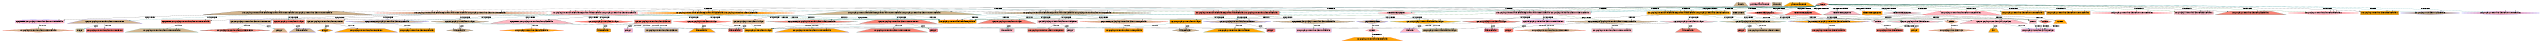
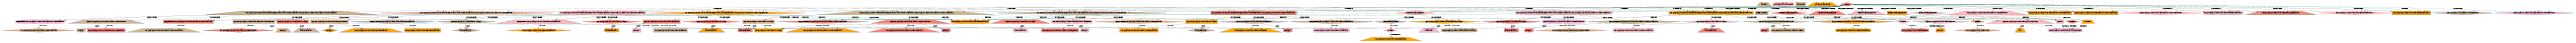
  digraph {
    node [color=black fillcolor=tan shape=diamond style=filled isFrameworkType=false vertexType=VARIABLE_EXPRESION]
    edge [color=teal]
    baseInfo [category=pattern graphId=1758 isAnonymous=false possibleRelation=true shape=trapezium isFrameworkType="" vertexType=""]
    possibleCollaborationsInfo [0="1758~RETURN_TYPE_DECLARATION-CLIENT_METHOD_DECLARATION-RETURN_TYPE_DECLARATION-CLIENT_METHOD_DECLARATION-~com.google.gwt.event.dom.client.HasMouseUpHandlers com.google.gwt.event.dom.client.HasMouseMoveHandlers com.google.gwt.event.dom.client.HasFocusHandlers com.google.gwt.event.dom.client.HasClickHandlers com.google.gwt.event.dom.client.HasBlurHandlers com.google.gwt.event.dom.client.HasMouseOutHandlers com.google.gwt.user.client.ui.ComplexPanel com.google.gwt.event.dom.client.HasMouseDownHandlers com.google.gwt.event.dom.client.HasLoadHandlers com.google.gwt.event.dom.client.HasMouseOverHandlers ~com.google.gwt.core.client.JavaScriptObject ~false~false" 1="1758~FIELD_TYPE_DECLARATION-~com.google.gwt.event.dom.client.HasMouseUpHandlers com.google.gwt.event.dom.client.HasMouseMoveHandlers com.google.gwt.event.dom.client.HasFocusHandlers com.google.gwt.event.dom.client.HasClickHandlers com.google.gwt.event.dom.client.HasBlurHandlers com.google.gwt.event.dom.client.HasMouseOutHandlers com.google.gwt.user.client.ui.ComplexPanel com.google.gwt.event.dom.client.HasMouseDownHandlers com.google.gwt.event.dom.client.HasLoadHandlers com.google.gwt.event.dom.client.HasMouseOverHandlers ~com.google.gwt.dom.client.Element ~false~false" 2="1758~PARAMETER_TYPE_DECLARATION-CLIENT_METHOD_DECLARATION-~com.google.gwt.event.dom.client.HasMouseUpHandlers com.google.gwt.event.dom.client.HasMouseMoveHandlers com.google.gwt.event.dom.client.HasFocusHandlers com.google.gwt.event.dom.client.HasClickHandlers com.google.gwt.event.dom.client.HasBlurHandlers com.google.gwt.event.dom.client.HasMouseOutHandlers com.google.gwt.user.client.ui.ComplexPanel com.google.gwt.event.dom.client.HasMouseDownHandlers com.google.gwt.event.dom.client.HasLoadHandlers com.google.gwt.event.dom.client.HasMouseOverHandlers ~com.google.gwt.event.shared.EventHandler ~false~false" 3="1758~RETURN_TYPE_DECLARATION-CLIENT_METHOD_DECLARATION-~com.google.gwt.event.dom.client.HasMouseUpHandlers com.google.gwt.event.dom.client.HasMouseMoveHandlers com.google.gwt.event.dom.client.HasFocusHandlers com.google.gwt.event.dom.client.HasClickHandlers com.google.gwt.event.dom.client.HasBlurHandlers com.google.gwt.event.dom.client.HasMouseOutHandlers com.google.gwt.user.client.ui.ComplexPanel com.google.gwt.event.dom.client.HasMouseDownHandlers com.google.gwt.event.dom.client.HasLoadHandlers com.google.gwt.event.dom.client.HasMouseOverHandlers ~com.google.gwt.dom.client.Style ~false~false" 4="1758~RETURN_TYPE_DECLARATION-CLIENT_METHOD_DECLARATION-~com.google.gwt.event.dom.client.HasMouseUpHandlers com.google.gwt.event.dom.client.HasMouseMoveHandlers com.google.gwt.event.dom.client.HasFocusHandlers com.google.gwt.event.dom.client.HasClickHandlers com.google.gwt.event.dom.client.HasBlurHandlers com.google.gwt.event.dom.client.HasMouseOutHandlers com.google.gwt.user.client.ui.ComplexPanel com.google.gwt.event.dom.client.HasMouseDownHandlers com.google.gwt.event.dom.client.HasLoadHandlers com.google.gwt.event.dom.client.HasMouseOverHandlers ~com.google.gwt.core.client.JavaScriptObject ~false~false" 5="1758~RETURN_TYPE_DECLARATION-CLIENT_METHOD_DECLARATION-~com.google.gwt.event.dom.client.HasMouseUpHandlers com.google.gwt.event.dom.client.HasMouseMoveHandlers com.google.gwt.event.dom.client.HasFocusHandlers com.google.gwt.event.dom.client.HasClickHandlers com.google.gwt.event.dom.client.HasBlurHandlers com.google.gwt.event.dom.client.HasMouseOutHandlers com.google.gwt.user.client.ui.ComplexPanel com.google.gwt.event.dom.client.HasMouseDownHandlers com.google.gwt.event.dom.client.HasLoadHandlers com.google.gwt.event.dom.client.HasMouseOverHandlers ~com.google.gwt.core.client.JavaScriptObject ~false~false" color=red fillcolor=lightpink shape=cylinder isFrameworkType="" vertexType=""]
    patternInfo [frequency=2.0 patternRootClient=0 shape=box isFrameworkType="" vertexType=""]
    patternInstancesInfo [0="mguiral-GwtSvgLib~/mguiral-GwtSvgLib/GwtSvgLib-master/src/gwt/html5/svg/client/user/ui/SVGSymbolWidget.java~SVGSymbolWidget~3998" 1="mguiral-GwtSvgLib~/mguiral-GwtSvgLib/GwtSvgLib-master/src/gwt/html5/svg/client/user/ui/SVGSwitchWidget.java~SVGSwitchWidget~4001" color=teal fillcolor=orange shape=trapezium isFrameworkType="" vertexType=""]
    n5 [color=blue fillcolor=lightpink label="PARAMETER:com.google.gwt.event.dom.client.MouseOutHandler" shape=cylinder vertexType=PARAMETER_DECLARATION]
    n6 [color=red label="com.google.gwt.event.dom.client.MouseOutHandler" vertexType=FRAMEWORK_INTERFACE_TYPE]
    n7 [label="com.google.gwt.event.shared.HandlerRegistration addMouseOutHandler(com.google.gwt.event.dom.client.MouseOutHandler)" shape=trapezium vertexType=OVERRIDING_METHOD_DECLARATION]
    n8 [color=red fillcolor=orange label="com.google.gwt.event.shared.HandlerRegistration" shape=cylinder vertexType=FRAMEWORK_INTERFACE_TYPE]
    n9 [fillcolor=salmon label="VAR:com.google.gwt.user.client.ui.Widget" shape=box]
    n10 [color=blue label="VAR:com.google.gwt.event.dom.client.MouseOutEvent" shape=trapezium]
    n11 [color=teal fillcolor=orange label="com.google.gwt.user.client.ui.Widget" shape=box vertexType=FRAMEWORK_CLASS_TYPE]
    n12 [color=blue label="addDomHandler()" shape=trapezium vertexType=INSIDE_CALL]
    n13 [color=teal label="getType()" shape=cylinder vertexType=INSIDE_CALL]
    n14 [color=blue fillcolor=salmon label="com.google.gwt.event.dom.client.MouseOutEvent" shape=box vertexType=FRAMEWORK_CLASS_TYPE]
    n15 [fillcolor=salmon label=CLIENT vertexType=ROOT_CLIENT_CLASS_DECLARATION]
    n16 [fillcolor=orange label="com.google.gwt.event.shared.HandlerRegistration addBlurHandler(com.google.gwt.event.dom.client.BlurHandler)" shape=cylinder vertexType=OVERRIDING_METHOD_DECLARATION]
    n17 [color=red label="com.google.gwt.event.shared.HandlerRegistration addMouseOverHandler(com.google.gwt.event.dom.client.MouseOverHandler)" vertexType=OVERRIDING_METHOD_DECLARATION]
    n18 [color=red fillcolor=lightpink label="com.google.gwt.event.shared.HandlerRegistration addFocusHandler(com.google.gwt.event.dom.client.FocusHandler)" shape=cylinder vertexType=OVERRIDING_METHOD_DECLARATION]
    n19 [color=red fillcolor=orange label="com.google.gwt.event.shared.HandlerRegistration addClickHandler(com.google.gwt.event.dom.client.ClickHandler)" vertexType=OVERRIDING_METHOD_DECLARATION]
    n20 [color=teal label="com.google.gwt.event.shared.HandlerRegistration addMouseMoveHandler(com.google.gwt.event.dom.client.MouseMoveHandler)" shape=trapezium vertexType=OVERRIDING_METHOD_DECLARATION]
    n21 [label="com.google.gwt.event.shared.HandlerRegistration addMouseUpHandler(com.google.gwt.event.dom.client.MouseUpHandler)" vertexType=OVERRIDING_METHOD_DECLARATION]
    n22 [fillcolor=lightpink label=METHOD_DECLARATION shape=trapezium vertexType=CLIENT_METHOD_DECLARATION]
    n23 [color=red fillcolor=lightpink label="com.google.gwt.event.dom.client.HasMouseUpHandlers" shape=trapezium vertexType=FRAMEWORK_INTERFACE_TYPE]
    n24 [color=blue fillcolor=orange label="com.google.gwt.event.dom.client.HasMouseOverHandlers" shape=box vertexType=FRAMEWORK_INTERFACE_TYPE]
    n25 [label="FIELD:CLIENT" shape=box vertexType=FIELD_DECLARATION]
    n26 [fillcolor=salmon label="com.google.gwt.event.shared.HandlerRegistration addLoadHandler(com.google.gwt.event.dom.client.LoadHandler)" shape=box vertexType=OVERRIDING_METHOD_DECLARATION]
    n27 [color=blue fillcolor=orange label="com.google.gwt.event.dom.client.HasMouseDownHandlers" shape=box vertexType=FRAMEWORK_INTERFACE_TYPE]
    n28 [color=red fillcolor=lightpink label="com.google.gwt.event.dom.client.HasMouseMoveHandlers" vertexType=FRAMEWORK_INTERFACE_TYPE]
    n29 [fillcolor=lightpink label="com.google.gwt.event.dom.client.HasFocusHandlers" shape=cylinder vertexType=FRAMEWORK_INTERFACE_TYPE]
    n30 [color=teal fillcolor=salmon label="com.google.gwt.event.dom.client.HasClickHandlers" shape=trapezium vertexType=FRAMEWORK_INTERFACE_TYPE]
    n31 [color=red fillcolor=lightpink label="com.google.gwt.event.dom.client.HasLoadHandlers" vertexType=FRAMEWORK_INTERFACE_TYPE]
    n32 [fillcolor=orange label="com.google.gwt.event.dom.client.HasBlurHandlers" shape=box vertexType=FRAMEWORK_INTERFACE_TYPE]
    n33 [color=blue label="com.google.gwt.user.client.ui.ClickHandler" vertexType=FRAMEWORK_CLASS_TYPE]
    n34 [color=red fillcolor=salmon label=METHOD_DECLARATION vertexType=CLIENT_METHOD_DECLARATION]
    n35 [color=red fillcolor=lightpink label=METHOD_DECLARATION vertexType=CLIENT_METHOD_DECLARATION]
    n36 [color=red fillcolor=salmon label=METHOD_DECLARATION shape=trapezium vertexType=CLIENT_METHOD_DECLARATION]
    n37 [color=red fillcolor=orange label=METHOD_DECLARATION shape=box vertexType=CLIENT_METHOD_DECLARATION]
    n38 [color=teal fillcolor=lightpink label=METHOD_DECLARATION vertexType=CLIENT_METHOD_DECLARATION]
    n39 [color=blue fillcolor=lightpink label="com.google.gwt.event.dom.client.HasMouseOutHandlers" vertexType=FRAMEWORK_INTERFACE_TYPE]
    n40 [fillcolor=lightpink label="com.google.gwt.event.shared.HandlerRegistration addMouseDownHandler(com.google.gwt.event.dom.client.MouseDownHandler)" shape=cylinder vertexType=OVERRIDING_METHOD_DECLARATION]
    n41 [color=teal fillcolor=lightpink label="VAR:com.google.gwt.user.client.ui.Widget"]
    n42 [color=teal label="VAR:com.google.gwt.event.dom.client.BlurEvent"]
    n43 [color=blue fillcolor=orange label="PARAMETER:com.google.gwt.event.dom.client.BlurHandler" vertexType=PARAMETER_DECLARATION]
    n44 [color=teal fillcolor=salmon label="PARAMETER:com.google.gwt.event.dom.client.MouseOverHandler" shape=box vertexType=PARAMETER_DECLARATION]
    n45 [label="VAR:com.google.gwt.user.client.ui.Widget"]
    n46 [color=blue label="VAR:com.google.gwt.event.dom.client.MouseOverEvent" shape=box]
    n47 [color=blue label="PARAMETER:com.google.gwt.event.dom.client.FocusHandler" vertexType=PARAMETER_DECLARATION]
    n48 [color=red fillcolor=salmon label="VAR:com.google.gwt.user.client.ui.Widget"]
    n49 [color=red label="VAR:com.google.gwt.event.dom.client.FocusEvent" shape=box]
    n50 [fillcolor=lightpink label="PARAMETER:com.google.gwt.event.dom.client.ClickHandler" shape=trapezium vertexType=PARAMETER_DECLARATION]
    n51 [color=teal fillcolor=salmon label="VAR:com.google.gwt.event.dom.client.ClickEvent" shape=box]
    n52 [color=red fillcolor=salmon label="VAR:com.google.gwt.user.client.ui.Widget"]
    n53 [color=teal fillcolor=salmon label="PARAMETER:com.google.gwt.event.dom.client.MouseMoveHandler" vertexType=PARAMETER_DECLARATION]
    n54 [color=red label="VAR:com.google.gwt.user.client.ui.Widget" shape=box]
    n55 [fillcolor=salmon label="VAR:com.google.gwt.event.dom.client.MouseMoveEvent" shape=trapezium]
    n56 [color=red label="PARAMETER:com.google.gwt.event.dom.client.MouseUpHandler" vertexType=PARAMETER_DECLARATION]
    n57 [fillcolor=salmon label="VAR:com.google.gwt.user.client.ui.Widget" shape=trapezium]
    n58 [fillcolor=lightpink label="VAR:com.google.gwt.event.dom.client.MouseUpEvent" shape=cylinder]
    n59 [color=teal fillcolor=lightpink label=CLIENT shape=box vertexType=REFERENCE_CLIENT_CLASS_DECLARATION]
    n60 [color=teal fillcolor=lightpink label=CLIENT vertexType=REFERENCE_CLIENT_CLASS_DECLARATION]
    n61 [fillcolor=orange label="VAR:com.google.gwt.user.client.ui.Widget" shape=box]
    n62 [color=blue label="VAR:com.google.gwt.event.dom.client.LoadEvent"]
    n63 [label="PARAMETER:com.google.gwt.event.dom.client.LoadHandler" vertexType=PARAMETER_DECLARATION]
    n64 [color=teal fillcolor=lightpink label="VAR:com.google.gwt.dom.client.Element"]
    n65 [fillcolor=lightpink label="VAR:com.google.gwt.core.client.JavaScriptObject" shape=trapezium]
    n66 [color=red label=CLIENT vertexType=REFERENCE_CLIENT_CLASS_DECLARATION]
    n67 [color=teal fillcolor=orange label="VAR:com.google.gwt.event.shared.HandlerManager"]
    n68 [color=blue label="PARAMETER:CLIENT" vertexType=PARAMETER_DECLARATION]
    n69 [color=teal fillcolor=salmon label=CLIENT vertexType=REFERENCE_CLIENT_CLASS_DECLARATION]
    n70 [color=red fillcolor=orange label=CLIENT shape=trapezium vertexType=REFERENCE_CLIENT_CLASS_DECLARATION]
    n71 [label="PARAMETER:com.google.gwt.event.dom.client.MouseDownHandler" vertexType=PARAMETER_DECLARATION]
    n72 [fillcolor=salmon label="VAR:com.google.gwt.user.client.ui.Widget"]
    n73 [color=blue fillcolor=lightpink label="VAR:com.google.gwt.event.dom.client.MouseDownEvent" shape=cylinder]
    n74 [fillcolor=salmon label="addDomHandler()" shape=trapezium vertexType=INSIDE_CALL]
    n75 [color=teal fillcolor=salmon label="getType()" shape=cylinder vertexType=INSIDE_CALL]
    n76 [label="com.google.gwt.event.dom.client.BlurEvent" shape=box vertexType=FRAMEWORK_CLASS_TYPE]
-   n77 [color=teal fillcolor=salmon label="com.google.gwt.event.dom.client.BlurHandler" shape=cylinder vertexType=FRAMEWORK_INTERFACE_TYPE]
+   n77 [color=teal fillcolor=orange label="com.google.gwt.event.dom.client.BlurHandler" shape=cylinder vertexType=FRAMEWORK_INTERFACE_TYPE]
    n78 [color=teal label="com.google.gwt.event.dom.client.MouseOverHandler" shape=trapezium vertexType=FRAMEWORK_INTERFACE_TYPE]
    n79 [label="addDomHandler()" vertexType=INSIDE_CALL]
    n80 [color=red label="getType()" shape=trapezium vertexType=INSIDE_CALL]
    n81 [fillcolor=salmon label="com.google.gwt.event.dom.client.MouseOverEvent" vertexType=FRAMEWORK_CLASS_TYPE]
    n82 [fillcolor=orange label="com.google.gwt.event.dom.client.FocusHandler" shape=box vertexType=FRAMEWORK_INTERFACE_TYPE]
    n83 [color=blue fillcolor=orange label="addDomHandler()" shape=cylinder vertexType=INSIDE_CALL]
    n84 [color=blue fillcolor=orange label="getType()" vertexType=INSIDE_CALL]
    n85 [color=blue fillcolor=orange label="com.google.gwt.event.dom.client.FocusEvent" shape=trapezium vertexType=FRAMEWORK_CLASS_TYPE]
    n86 [color=red fillcolor=orange label="com.google.gwt.event.dom.client.ClickHandler" vertexType=FRAMEWORK_INTERFACE_TYPE]
    n87 [color=blue fillcolor=lightpink label="getType()" shape=box vertexType=INSIDE_CALL]
    n88 [color=blue label="com.google.gwt.event.dom.client.ClickEvent" shape=box vertexType=FRAMEWORK_CLASS_TYPE]
    n89 [color=blue fillcolor=orange label="addDomHandler()" shape=trapezium vertexType=INSIDE_CALL]
    n90 [color=blue fillcolor=orange label="com.google.gwt.event.dom.client.MouseMoveHandler" shape=trapezium vertexType=FRAMEWORK_INTERFACE_TYPE]
    n91 [color=teal fillcolor=salmon label="addDomHandler()" shape=cylinder vertexType=INSIDE_CALL]
    n92 [color=blue fillcolor=salmon label="getType()" shape=cylinder vertexType=INSIDE_CALL]
    n93 [color=teal fillcolor=salmon label="com.google.gwt.event.dom.client.MouseMoveEvent" shape=trapezium vertexType=FRAMEWORK_CLASS_TYPE]
    n94 [color=red fillcolor=orange label="com.google.gwt.event.dom.client.MouseUpHandler" shape=box vertexType=FRAMEWORK_INTERFACE_TYPE]
    n95 [color=teal fillcolor=lightpink label="addDomHandler()" shape=box vertexType=INSIDE_CALL]
    n96 [color=teal fillcolor=salmon label="com.google.gwt.event.dom.client.MouseUpEvent" shape=box vertexType=FRAMEWORK_CLASS_TYPE]
    n97 [color=teal fillcolor=lightpink label="getType()" shape=cylinder vertexType=INSIDE_CALL]
    n98 [color=blue fillcolor=lightpink label="com.google.gwt.core.client.JavaScriptObject" shape=cylinder vertexType=FRAMEWORK_CLASS_TYPE]
    n99 [color=teal fillcolor=salmon label="com.google.gwt.dom.client.Element" shape=cylinder vertexType=FRAMEWORK_CLASS_TYPE]
    n100 [label="addDomHandler()" vertexType=INSIDE_CALL]
    n101 [color=blue fillcolor=salmon label="getType()" shape=cylinder vertexType=INSIDE_CALL]
    n102 [color=teal fillcolor=orange label="com.google.gwt.event.dom.client.LoadEvent" shape=trapezium vertexType=FRAMEWORK_CLASS_TYPE]
    n103 [color=blue fillcolor=lightpink label="com.google.gwt.event.dom.client.LoadHandler" shape=box vertexType=FRAMEWORK_INTERFACE_TYPE]
    n104 [color=red fillcolor=orange label="getStyle()" shape=box vertexType=INSIDE_CALL]
    n105 [fillcolor=orange label="cast()" shape=trapezium vertexType=INSIDE_CALL]
    n106 [color=red label="com.google.gwt.dom.client.Style" vertexType=FRAMEWORK_CLASS_TYPE]
    n107 [color=blue fillcolor=lightpink label="addHandler()" shape=trapezium vertexType=INSIDE_CALL]
    n108 [color=teal label="com.google.gwt.event.shared.HandlerManager" shape=cylinder vertexType=FRAMEWORK_CLASS_TYPE]
    n109 [color=red fillcolor=lightpink label=CLIENT vertexType=REFERENCE_CLIENT_CLASS_DECLARATION]
    n110 [color=red fillcolor=orange label="com.google.gwt.event.shared.EventHandler" shape=trapezium vertexType=FRAMEWORK_INTERFACE_TYPE]
    n111 [color=teal fillcolor=lightpink label="com.google.gwt.event.dom.client.MouseDownHandler" shape=box vertexType=FRAMEWORK_INTERFACE_TYPE]
    n112 [color=blue fillcolor=salmon label="addDomHandler()" shape=cylinder vertexType=INSIDE_CALL]
    n113 [color=red label="com.google.gwt.event.dom.client.MouseDownEvent" vertexType=FRAMEWORK_CLASS_TYPE]
    n114 [color=red fillcolor=salmon label="getType()" shape=cylinder vertexType=INSIDE_CALL]
    n5 -> n6 [color=darkgreen label=OF_TYPE]
    n7 -> n5 [color=black label=PARAMETER]
    n7 -> n8 [label=RETURN]
    n7 -> n9 [label=INSTANTIATE]
    n7 -> n10 [label=INSTANTIATE]
    n9 -> n11 [label=OF_TYPE]
    n9 -> n12 [color=gray40 label=CALL]
    n10 -> n13 [label=CALL]
    n10 -> n14 [color=black label=OF_TYPE]
    n15 -> n7 [color=gray40 label=OVERRIDE]
    n15 -> n16 [color=darkgreen label=OVERRIDE]
    n15 -> n17 [color=black label=OVERRIDE]
    n15 -> n18 [label=OVERRIDE]
    n15 -> n19 [color=gray40 label=OVERRIDE]
    n15 -> n20 [color=black label=OVERRIDE]
    n15 -> n21 [color=darkgreen label=OVERRIDE]
    n15 -> n22 [label=DECLARE_METHOD]
    n15 -> n23 [color=gray40 label=IMPLEMENT]
    n15 -> n24 [color=darkgreen label=IMPLEMENT]
    n15 -> n25 [label=DECLARE_FIELD]
    n15 -> n26 [label=OVERRIDE]
    n15 -> n27 [color=black label=IMPLEMENT]
    n15 -> n28 [label=IMPLEMENT]
    n15 -> n29 [color=darkgreen label=IMPLEMENT]
    n15 -> n30 [color=black label=IMPLEMENT]
    n15 -> n31 [color=darkgreen label=IMPLEMENT]
    n15 -> n32 [color=black label=IMPLEMENT]
    n15 -> n33 [label=EXTEND]
    n15 -> n34 [color=black label=DECLARE_METHOD]
    n15 -> n35 [label=DECLARE_METHOD]
    n15 -> n36 [label=DECLARE_METHOD]
    n15 -> n37 [color=gray40 label=DECLARE_METHOD]
    n15 -> n38 [label=DECLARE_METHOD]
    n15 -> n39 [label=IMPLEMENT]
    n15 -> n40 [label=OVERRIDE]
    n16 -> n8 [color=black label=RETURN]
    n16 -> n41 [color=gray40 label=INSTANTIATE]
    n16 -> n42 [color=darkgreen label=INSTANTIATE]
    n16 -> n43 [label=PARAMETER]
    n17 -> n8 [color=darkgreen label=RETURN]
    n17 -> n44 [color=black label=PARAMETER]
    n17 -> n45 [color=gray40 label=INSTANTIATE]
    n17 -> n46 [color=black label=INSTANTIATE]
    n18 -> n8 [label=RETURN]
    n18 -> n47 [label=PARAMETER]
    n18 -> n48 [color=darkgreen label=INSTANTIATE]
    n18 -> n49 [color=black label=INSTANTIATE]
    n19 -> n8 [label=RETURN]
    n19 -> n50 [color=black label=PARAMETER]
    n19 -> n51 [label=INSTANTIATE]
    n19 -> n52 [color=gray40 label=INSTANTIATE]
    n20 -> n8 [color=gray40 label=RETURN]
    n20 -> n53 [label=PARAMETER]
    n20 -> n54 [color=black label=INSTANTIATE]
    n20 -> n55 [label=INSTANTIATE]
    n21 -> n8 [label=RETURN]
    n21 -> n56 [color=gray40 label=PARAMETER]
    n21 -> n57 [label=INSTANTIATE]
    n21 -> n58 [color=gray40 label=INSTANTIATE]
    n22 -> n59 [color=black label=RETURN]
    n25 -> n60 [color=black label=OF_TYPE]
    n26 -> n8 [label=RETURN]
    n26 -> n61 [color=darkgreen label=INSTANTIATE]
    n26 -> n62 [label=INSTANTIATE]
    n26 -> n63 [color=gray40 label=PARAMETER]
    n34 -> n64 [color=darkgreen label=INSTANTIATE]
    n34 -> n65 [color=black label=INSTANTIATE]
    n34 -> n66 [color=black label=RETURN]
    n35 -> n8 [label=RETURN]
    n35 -> n67 [label=INSTANTIATE]
    n35 -> n68 [label=PARAMETER]
    n36 -> n59 [color=darkgreen label=RETURN]
    n37 -> n69 [color=black label=RETURN]
    n38 -> n70 [color=black label=RETURN]
    n40 -> n8 [color=darkgreen label=RETURN]
    n40 -> n71 [color=darkgreen label=PARAMETER]
    n40 -> n72 [color=black label=INSTANTIATE]
    n40 -> n73 [color=black label=INSTANTIATE]
    n41 -> n11 [color=black label=OF_TYPE]
    n41 -> n74 [color=darkgreen label=CALL]
    n42 -> n75 [label=CALL]
    n42 -> n76 [color=black label=OF_TYPE]
    n43 -> n77 [color=gray40 label=OF_TYPE]
    n44 -> n78 [color=gray40 label=OF_TYPE]
    n45 -> n11 [color=gray40 label=OF_TYPE]
    n45 -> n79 [color=black label=CALL]
    n46 -> n80 [label=CALL]
    n46 -> n81 [color=darkgreen label=OF_TYPE]
    n47 -> n82 [color=gray40 label=OF_TYPE]
    n48 -> n11 [color=gray40 label=OF_TYPE]
    n48 -> n83 [color=darkgreen label=CALL]
    n49 -> n84 [color=darkgreen label=CALL]
-   n49 -> n85 [color=black label=OF_TYPE]
+   n49 -> n85 [color=black label=OF_FIELD]
    n50 -> n86 [color=gray40 label=OF_TYPE]
    n51 -> n87 [color=black label=CALL]
    n51 -> n88 [label=OF_TYPE]
    n52 -> n11 [color=gray40 label=OF_TYPE]
    n52 -> n89 [color=darkgreen label=CALL]
    n53 -> n90 [color=darkgreen label=OF_TYPE]
    n54 -> n11 [color=darkgreen label=OF_TYPE]
    n54 -> n91 [label=CALL]
    n55 -> n92 [color=darkgreen label=CALL]
    n55 -> n93 [color=black label=OF_TYPE]
    n56 -> n94 [color=gray40 label=OF_TYPE]
    n57 -> n11 [color=black label=OF_TYPE]
    n57 -> n95 [label=CALL]
    n58 -> n96 [color=black label=OF_TYPE]
    n58 -> n97 [color=gray40 label=CALL]
    n59 -> n98 [label=EXTEND]
    n60 -> n99 [color=black label=EXTEND]
    n61 -> n11 [label=OF_TYPE]
    n61 -> n100 [color=gray40 label=CALL]
    n62 -> n101 [color=black label=CALL]
    n62 -> n102 [color=black label=OF_TYPE]
    n63 -> n103 [color=darkgreen label=OF_TYPE]
    n64 -> n99 [color=darkgreen label=OF_DECLARE]
    n64 -> n104 [color=black label=CALL]
    n65 -> n98 [label=OF_TYPE]
    n65 -> n105 [color=darkgreen label=CALL]
    n66 -> n106 [color=gray40 label=EXTEND]
    n67 -> n107 [color=gray40 label=CALL]
    n67 -> n108 [color=gray40 label=OF_TYPE]
    n68 -> n109 [color=black label=OF_TYPE]
    n69 -> n98 [color=gray40 label=EXTEND]
    n70 -> n98 [color=darkgreen label=EXTEND]
    n71 -> n111 [color=black label=OF_TYPE]
    n72 -> n11 [color=gray40 label=OF_TYPE]
    n72 -> n112 [color=darkgreen label=CALL]
    n73 -> n113 [label=OF_TYPE]
    n73 -> n114 [label=CALL]
    n109 -> n110 [color=black label=IMPLEMENT]
  }
